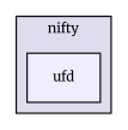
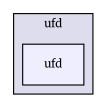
  digraph {
    compound=true
    fontname=Merriweather
    n1 [fillcolor="#eeeeff" fontname=Merriweather fontsize=10 label=ufd pencolor=black shape=box style=filled]
    subgraph cluster_1 {
      bgcolor="#ddddee"
      fontsize=10
-     label=nifty
+     label=ufd
      pencolor=black
      n1
    }
  }
